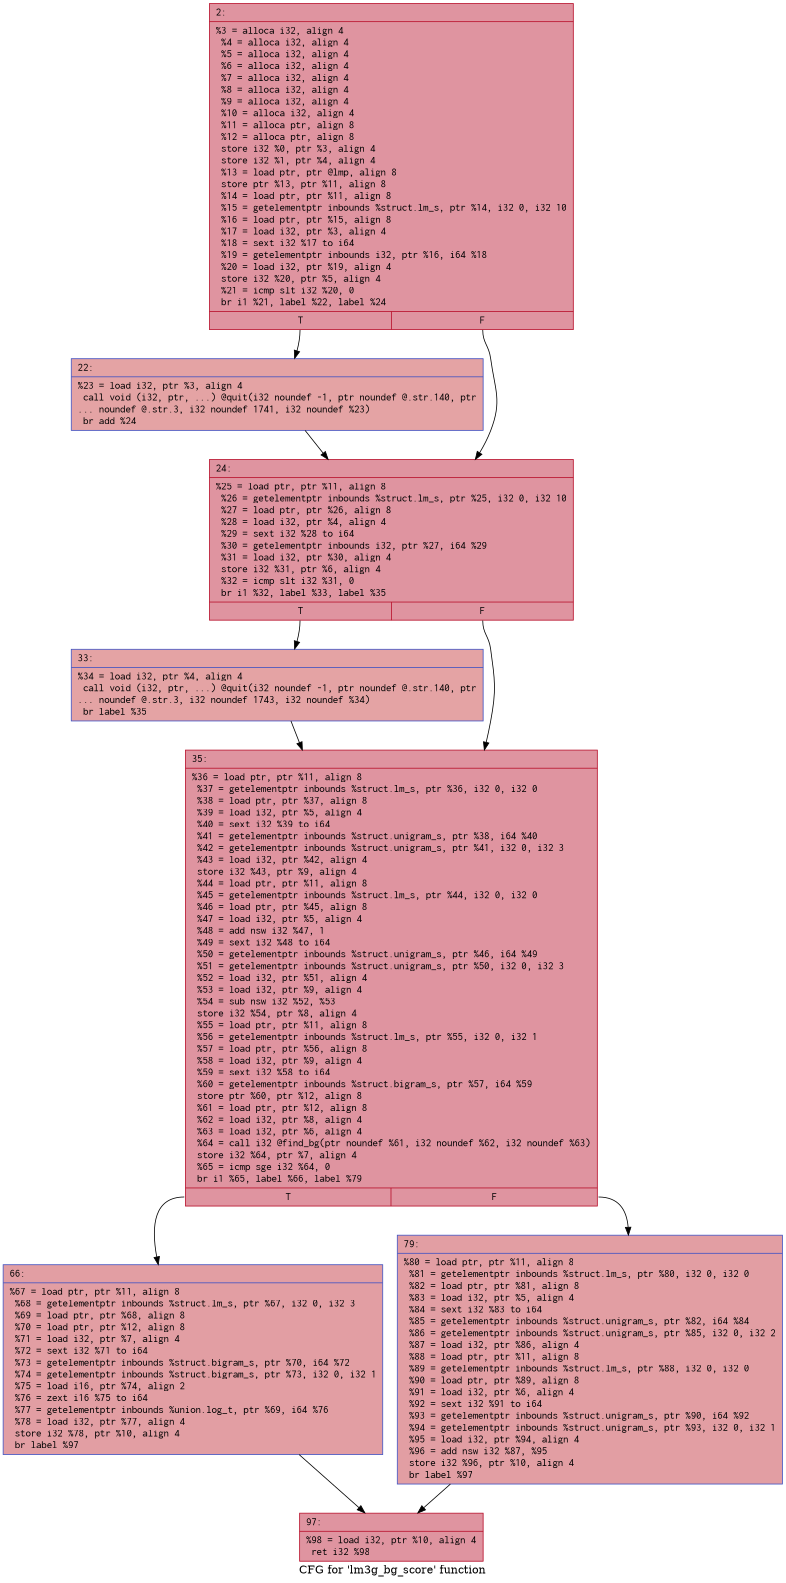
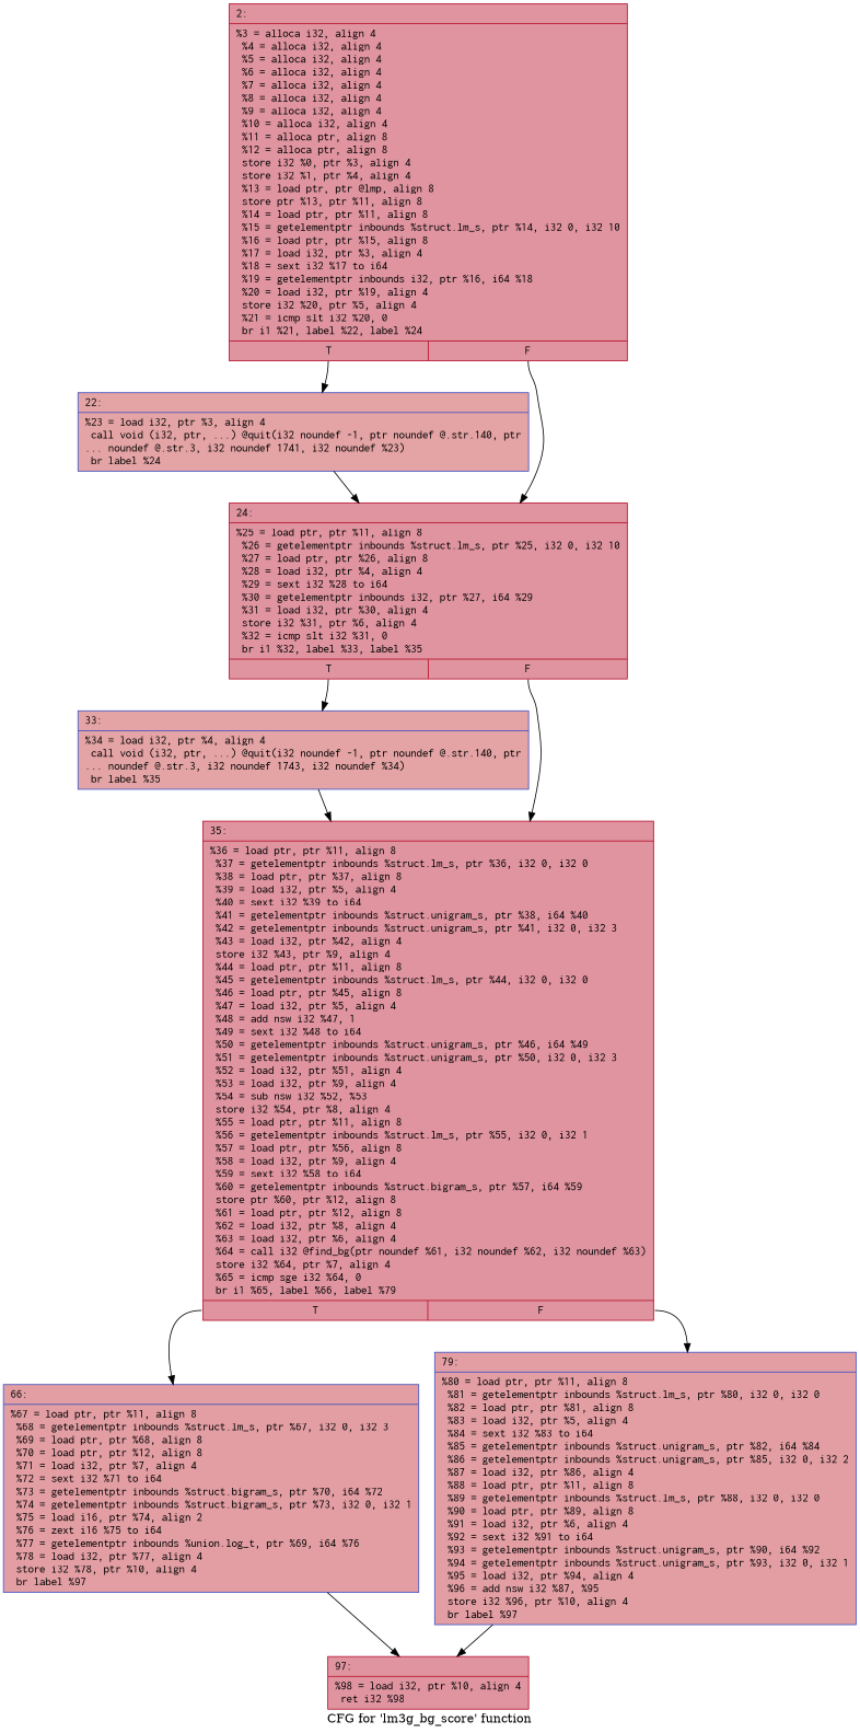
  digraph {
    label="CFG for 'lm3g_bg_score' function"
    node [color="#b70d28ff" fillcolor="#b70d2870" fontname=Courier shape=record style=filled]
    n1 [label="{2:\l|  %3 = alloca i32, align 4\l  %4 = alloca i32, align 4\l  %5 = alloca i32, align 4\l  %6 = alloca i32, align 4\l  %7 = alloca i32, align 4\l  %8 = alloca i32, align 4\l  %9 = alloca i32, align 4\l  %10 = alloca i32, align 4\l  %11 = alloca ptr, align 8\l  %12 = alloca ptr, align 8\l  store i32 %0, ptr %3, align 4\l  store i32 %1, ptr %4, align 4\l  %13 = load ptr, ptr @lmp, align 8\l  store ptr %13, ptr %11, align 8\l  %14 = load ptr, ptr %11, align 8\l  %15 = getelementptr inbounds %struct.lm_s, ptr %14, i32 0, i32 10\l  %16 = load ptr, ptr %15, align 8\l  %17 = load i32, ptr %3, align 4\l  %18 = sext i32 %17 to i64\l  %19 = getelementptr inbounds i32, ptr %16, i64 %18\l  %20 = load i32, ptr %19, align 4\l  store i32 %20, ptr %5, align 4\l  %21 = icmp slt i32 %20, 0\l  br i1 %21, label %22, label %24\l|{<s0>T|<s1>F}}"]
-   n2 [color="#3d50c3ff" fillcolor="#c32e3170" label="{22:\l|  %23 = load i32, ptr %3, align 4\l  call void (i32, ptr, ...) @quit(i32 noundef -1, ptr noundef @.str.140, ptr\l... noundef @.str.3, i32 noundef 1741, i32 noundef %23)\l  br add %24\l}"]
+   n2 [color="#3d50c3ff" fillcolor="#c32e3170" label="{22:\l|  %23 = load i32, ptr %3, align 4\l  call void (i32, ptr, ...) @quit(i32 noundef -1, ptr noundef @.str.140, ptr\l... noundef @.str.3, i32 noundef 1741, i32 noundef %23)\l  br label %24\l}"]
    n3 [label="{24:\l|  %25 = load ptr, ptr %11, align 8\l  %26 = getelementptr inbounds %struct.lm_s, ptr %25, i32 0, i32 10\l  %27 = load ptr, ptr %26, align 8\l  %28 = load i32, ptr %4, align 4\l  %29 = sext i32 %28 to i64\l  %30 = getelementptr inbounds i32, ptr %27, i64 %29\l  %31 = load i32, ptr %30, align 4\l  store i32 %31, ptr %6, align 4\l  %32 = icmp slt i32 %31, 0\l  br i1 %32, label %33, label %35\l|{<s0>T|<s1>F}}"]
    n4 [color="#3d50c3ff" fillcolor="#c32e3170" label="{33:\l|  %34 = load i32, ptr %4, align 4\l  call void (i32, ptr, ...) @quit(i32 noundef -1, ptr noundef @.str.140, ptr\l... noundef @.str.3, i32 noundef 1743, i32 noundef %34)\l  br label %35\l}"]
    n5 [label="{35:\l|  %36 = load ptr, ptr %11, align 8\l  %37 = getelementptr inbounds %struct.lm_s, ptr %36, i32 0, i32 0\l  %38 = load ptr, ptr %37, align 8\l  %39 = load i32, ptr %5, align 4\l  %40 = sext i32 %39 to i64\l  %41 = getelementptr inbounds %struct.unigram_s, ptr %38, i64 %40\l  %42 = getelementptr inbounds %struct.unigram_s, ptr %41, i32 0, i32 3\l  %43 = load i32, ptr %42, align 4\l  store i32 %43, ptr %9, align 4\l  %44 = load ptr, ptr %11, align 8\l  %45 = getelementptr inbounds %struct.lm_s, ptr %44, i32 0, i32 0\l  %46 = load ptr, ptr %45, align 8\l  %47 = load i32, ptr %5, align 4\l  %48 = add nsw i32 %47, 1\l  %49 = sext i32 %48 to i64\l  %50 = getelementptr inbounds %struct.unigram_s, ptr %46, i64 %49\l  %51 = getelementptr inbounds %struct.unigram_s, ptr %50, i32 0, i32 3\l  %52 = load i32, ptr %51, align 4\l  %53 = load i32, ptr %9, align 4\l  %54 = sub nsw i32 %52, %53\l  store i32 %54, ptr %8, align 4\l  %55 = load ptr, ptr %11, align 8\l  %56 = getelementptr inbounds %struct.lm_s, ptr %55, i32 0, i32 1\l  %57 = load ptr, ptr %56, align 8\l  %58 = load i32, ptr %9, align 4\l  %59 = sext i32 %58 to i64\l  %60 = getelementptr inbounds %struct.bigram_s, ptr %57, i64 %59\l  store ptr %60, ptr %12, align 8\l  %61 = load ptr, ptr %12, align 8\l  %62 = load i32, ptr %8, align 4\l  %63 = load i32, ptr %6, align 4\l  %64 = call i32 @find_bg(ptr noundef %61, i32 noundef %62, i32 noundef %63)\l  store i32 %64, ptr %7, align 4\l  %65 = icmp sge i32 %64, 0\l  br i1 %65, label %66, label %79\l|{<s0>T|<s1>F}}"]
    n6 [color="#3d50c3ff" fillcolor="#be242e70" label="{66:\l|  %67 = load ptr, ptr %11, align 8\l  %68 = getelementptr inbounds %struct.lm_s, ptr %67, i32 0, i32 3\l  %69 = load ptr, ptr %68, align 8\l  %70 = load ptr, ptr %12, align 8\l  %71 = load i32, ptr %7, align 4\l  %72 = sext i32 %71 to i64\l  %73 = getelementptr inbounds %struct.bigram_s, ptr %70, i64 %72\l  %74 = getelementptr inbounds %struct.bigram_s, ptr %73, i32 0, i32 1\l  %75 = load i16, ptr %74, align 2\l  %76 = zext i16 %75 to i64\l  %77 = getelementptr inbounds %union.log_t, ptr %69, i64 %76\l  %78 = load i32, ptr %77, align 4\l  store i32 %78, ptr %10, align 4\l  br label %97\l}"]
    n7 [color="#3d50c3ff" fillcolor="#be242e70" label="{79:\l|  %80 = load ptr, ptr %11, align 8\l  %81 = getelementptr inbounds %struct.lm_s, ptr %80, i32 0, i32 0\l  %82 = load ptr, ptr %81, align 8\l  %83 = load i32, ptr %5, align 4\l  %84 = sext i32 %83 to i64\l  %85 = getelementptr inbounds %struct.unigram_s, ptr %82, i64 %84\l  %86 = getelementptr inbounds %struct.unigram_s, ptr %85, i32 0, i32 2\l  %87 = load i32, ptr %86, align 4\l  %88 = load ptr, ptr %11, align 8\l  %89 = getelementptr inbounds %struct.lm_s, ptr %88, i32 0, i32 0\l  %90 = load ptr, ptr %89, align 8\l  %91 = load i32, ptr %6, align 4\l  %92 = sext i32 %91 to i64\l  %93 = getelementptr inbounds %struct.unigram_s, ptr %90, i64 %92\l  %94 = getelementptr inbounds %struct.unigram_s, ptr %93, i32 0, i32 1\l  %95 = load i32, ptr %94, align 4\l  %96 = add nsw i32 %87, %95\l  store i32 %96, ptr %10, align 4\l  br label %97\l}"]
    n8 [label="{97:\l|  %98 = load i32, ptr %10, align 4\l  ret i32 %98\l}"]
    n1 -> n2 [tailport=s0]
    n1 -> n3 [tailport=s1]
    n2 -> n3
    n3 -> n4 [tailport=s0]
    n3 -> n5 [tailport=s1]
    n4 -> n5
    n5 -> n6 [tailport=s0]
    n5 -> n7 [tailport=s1]
    n6 -> n8
    n7 -> n8
  }
